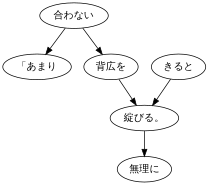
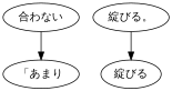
  digraph {
    fontname="Source Code Pro"
    node [fontname="Source Code Pro"]
    edge [fontname="Source Code Pro"]
    n1 [label="「あまり"]
    n2 [label="合わない"]
-   n3 [label="背広を"]
    n4 [label="綻びる。"]
-   n5 [label="無理に"]
-   n6 [label="きると"]
+   n5 [label="綻びる"]
    n2 -> n1
-   n2 -> n3
-   n3 -> n4
    n4 -> n5
-   n6 -> n4
  }
